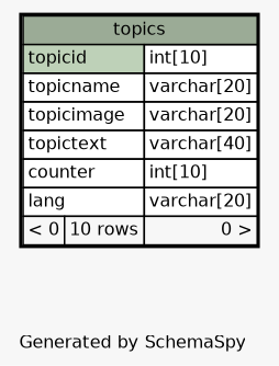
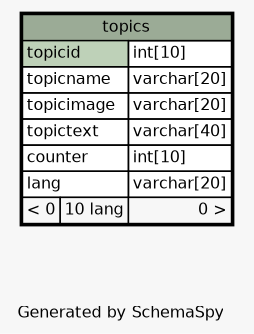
  digraph {
    bgcolor="#f7f7f7"
    fontname=Helvetica
    fontsize=11
    label="\nGenerated by SchemaSpy"
    labeljust=l
    nodesep=0.18
    rankdir=TB
    ranksep=0.46
-   n1 [fontname=Helvetica fontsize=11 label=<     <TABLE BORDER="2" CELLBORDER="1" CELLSPACING="0" BGCOLOR="#ffffff">       <TR><TD COLSPAN="3" BGCOLOR="#9bab96" ALIGN="CENTER">topics</TD></TR>       <TR><TD PORT="topicid" COLSPAN="2" BGCOLOR="#bed1b8" ALIGN="LEFT">topicid</TD><TD PORT="topicid.type" ALIGN="LEFT">int[10]</TD></TR>       <TR><TD PORT="topicname" COLSPAN="2" ALIGN="LEFT">topicname</TD><TD PORT="topicname.type" ALIGN="LEFT">varchar[20]</TD></TR>       <TR><TD PORT="topicimage" COLSPAN="2" ALIGN="LEFT">topicimage</TD><TD PORT="topicimage.type" ALIGN="LEFT">varchar[20]</TD></TR>       <TR><TD PORT="topictext" COLSPAN="2" ALIGN="LEFT">topictext</TD><TD PORT="topictext.type" ALIGN="LEFT">varchar[40]</TD></TR>       <TR><TD PORT="counter" COLSPAN="2" ALIGN="LEFT">counter</TD><TD PORT="counter.type" ALIGN="LEFT">int[10]</TD></TR>       <TR><TD PORT="lang" COLSPAN="2" ALIGN="LEFT">lang</TD><TD PORT="lang.type" ALIGN="LEFT">varchar[20]</TD></TR>       <TR><TD ALIGN="LEFT" BGCOLOR="#f7f7f7">&lt; 0</TD><TD ALIGN="RIGHT" BGCOLOR="#f7f7f7">10 rows</TD><TD ALIGN="RIGHT" BGCOLOR="#f7f7f7">0 &gt;</TD></TR>     </TABLE>> shape=plaintext]
+   n1 [fontname=Helvetica fontsize=11 label=<     <TABLE BORDER="2" CELLBORDER="1" CELLSPACING="0" BGCOLOR="#ffffff">       <TR><TD COLSPAN="3" BGCOLOR="#9bab96" ALIGN="CENTER">topics</TD></TR>       <TR><TD PORT="topicid" COLSPAN="2" BGCOLOR="#bed1b8" ALIGN="LEFT">topicid</TD><TD PORT="topicid.type" ALIGN="LEFT">int[10]</TD></TR>       <TR><TD PORT="topicname" COLSPAN="2" ALIGN="LEFT">topicname</TD><TD PORT="topicname.type" ALIGN="LEFT">varchar[20]</TD></TR>       <TR><TD PORT="topicimage" COLSPAN="2" ALIGN="LEFT">topicimage</TD><TD PORT="topicimage.type" ALIGN="LEFT">varchar[20]</TD></TR>       <TR><TD PORT="topictext" COLSPAN="2" ALIGN="LEFT">topictext</TD><TD PORT="topictext.type" ALIGN="LEFT">varchar[40]</TD></TR>       <TR><TD PORT="counter" COLSPAN="2" ALIGN="LEFT">counter</TD><TD PORT="counter.type" ALIGN="LEFT">int[10]</TD></TR>       <TR><TD PORT="lang" COLSPAN="2" ALIGN="LEFT">lang</TD><TD PORT="lang.type" ALIGN="LEFT">varchar[20]</TD></TR>       <TR><TD ALIGN="LEFT" BGCOLOR="#f7f7f7">&lt; 0</TD><TD ALIGN="RIGHT" BGCOLOR="#f7f7f7">10 lang</TD><TD ALIGN="RIGHT" BGCOLOR="#f7f7f7">0 &gt;</TD></TR>     </TABLE>> shape=plaintext]
  }
